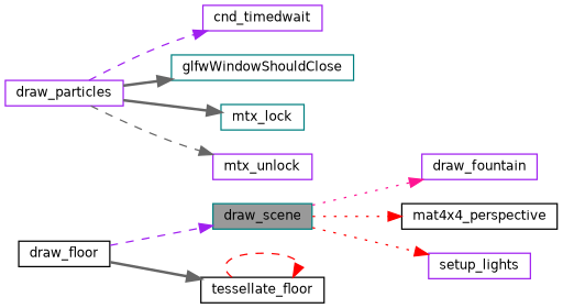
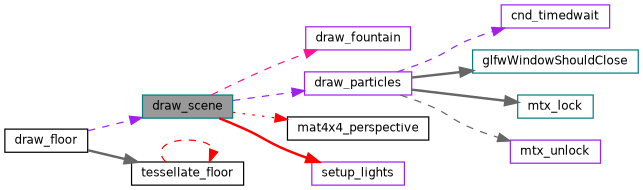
  digraph {
    rankdir=LR
    node [color=purple fillcolor=white fontname=Helvetica fontsize=10 shape=box style=filled]
    edge [color=gray40 fontname=Helvetica fontsize=10 labelfontname=Helvetica labelfontsize=10 style=dashed]
    n1 [color=teal fillcolor=grey60 fontcolor=black height=0.2 label=draw_scene width=0.4]
    n2 [height=0.2 label=draw_fountain width=0.4]
    n3 [height=0.2 label=draw_particles width=0.4]
    n4 [color=black height=0.2 label=mat4x4_perspective width=0.4]
    n5 [height=0.2 label=setup_lights width=0.4]
    n6 [color=black height=0.2 label=draw_floor width=0.4]
    n7 [color=black height=0.2 label=tessellate_floor width=0.4]
    n8 [height=0.2 label=cnd_timedwait width=0.4]
    n9 [color=teal height=0.2 label=glfwWindowShouldClose width=0.4]
    n10 [color=teal height=0.2 label=mtx_lock width=0.4]
    n11 [height=0.2 label=mtx_unlock width=0.4]
-   n1 -> n2 [color=deeppink style=dotted]
+   n1 -> n2 [color=deeppink]
+   n1 -> n3 [color=purple]
    n1 -> n4 [color=red style=dotted]
-   n1 -> n5 [color=red style=dotted]
+   n1 -> n5 [color=red style=bold]
    n3 -> n8 [color=purple]
    n3 -> n9 [style=bold]
    n3 -> n10 [style=bold]
    n3 -> n11
    n6 -> n1 [color=purple]
    n6 -> n7 [style=bold]
    n7 -> n7 [color=red]
  }
